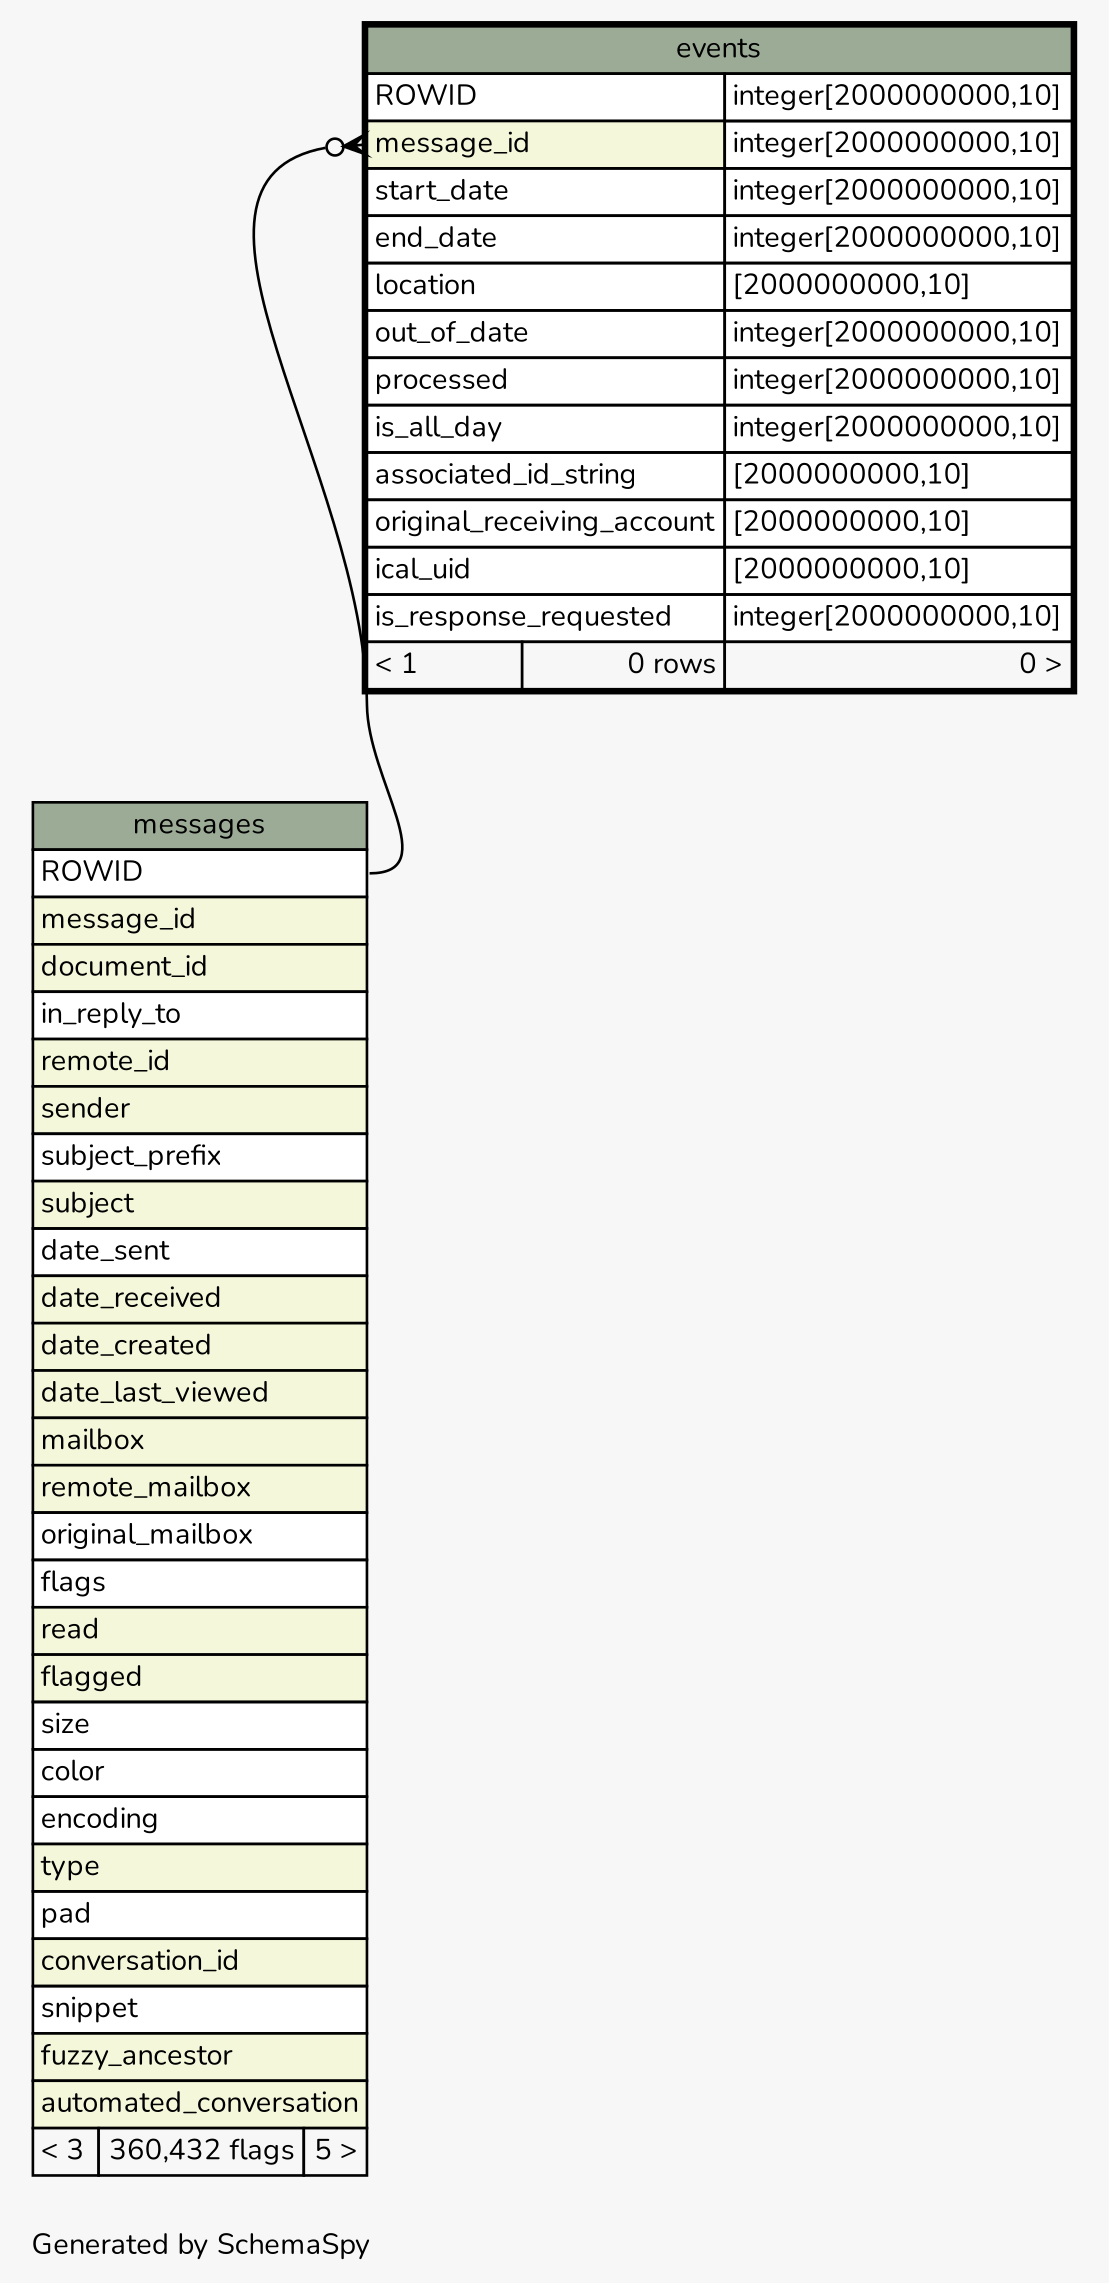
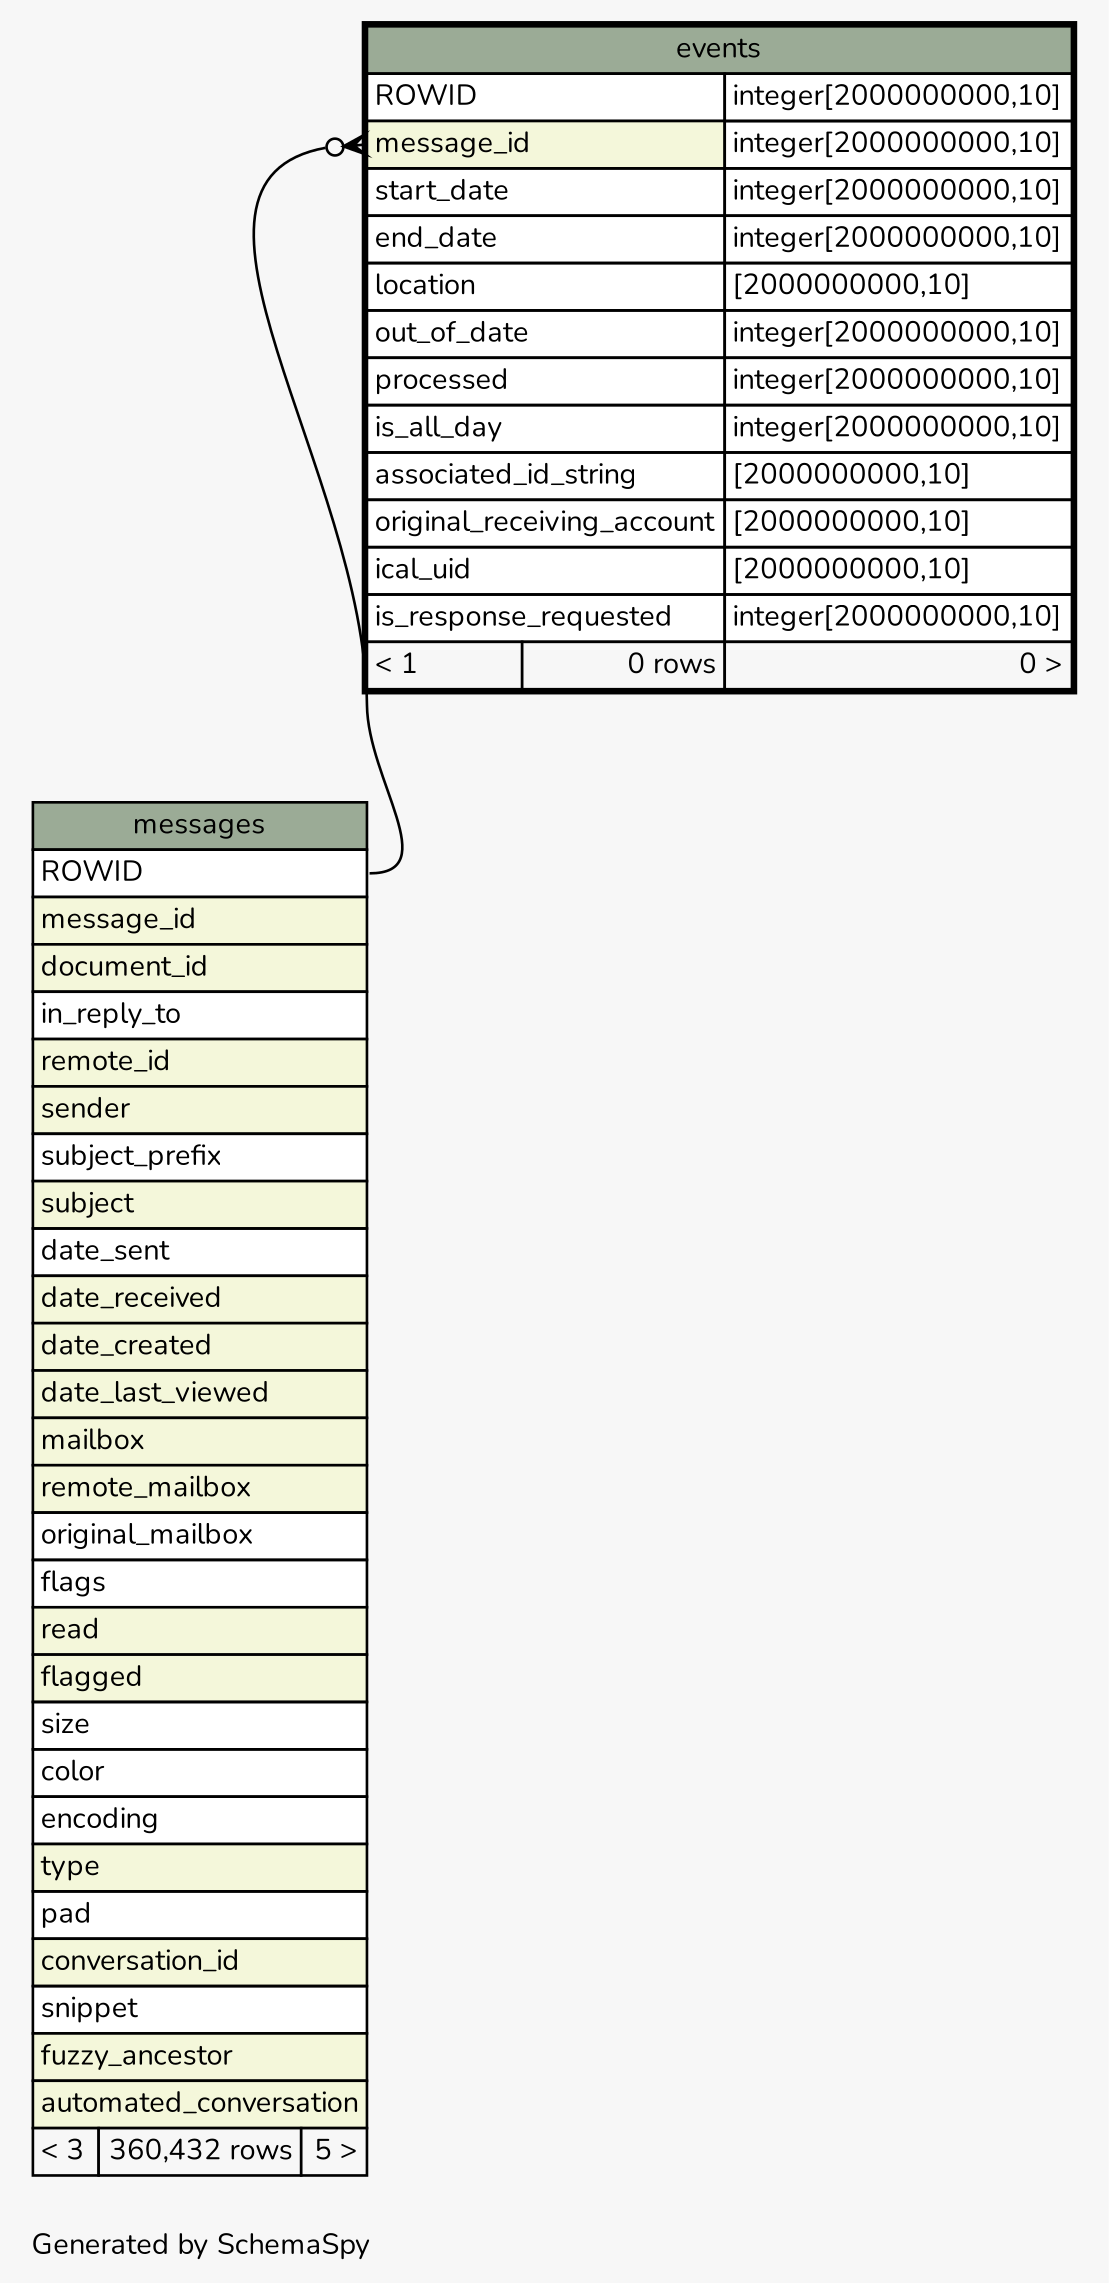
  digraph {
    bgcolor="#f7f7f7"
    fontname=Nunito
    fontsize=11
    label="\nGenerated by SchemaSpy"
    labeljust=l
    nodesep=0.18
    rankdir=TB
    ranksep=0.46
    node [fontname=Nunito fontsize=11 shape=plaintext]
    n1 [label=<     <TABLE BORDER="2" CELLBORDER="1" CELLSPACING="0" BGCOLOR="#ffffff">       <TR><TD COLSPAN="3" BGCOLOR="#9bab96" ALIGN="CENTER">events</TD></TR>       <TR><TD PORT="ROWID" COLSPAN="2" ALIGN="LEFT">ROWID</TD><TD PORT="ROWID.type" ALIGN="LEFT">integer[2000000000,10]</TD></TR>       <TR><TD PORT="message_id" COLSPAN="2" BGCOLOR="#f4f7da" ALIGN="LEFT">message_id</TD><TD PORT="message_id.type" ALIGN="LEFT">integer[2000000000,10]</TD></TR>       <TR><TD PORT="start_date" COLSPAN="2" ALIGN="LEFT">start_date</TD><TD PORT="start_date.type" ALIGN="LEFT">integer[2000000000,10]</TD></TR>       <TR><TD PORT="end_date" COLSPAN="2" ALIGN="LEFT">end_date</TD><TD PORT="end_date.type" ALIGN="LEFT">integer[2000000000,10]</TD></TR>       <TR><TD PORT="location" COLSPAN="2" ALIGN="LEFT">location</TD><TD PORT="location.type" ALIGN="LEFT">[2000000000,10]</TD></TR>       <TR><TD PORT="out_of_date" COLSPAN="2" ALIGN="LEFT">out_of_date</TD><TD PORT="out_of_date.type" ALIGN="LEFT">integer[2000000000,10]</TD></TR>       <TR><TD PORT="processed" COLSPAN="2" ALIGN="LEFT">processed</TD><TD PORT="processed.type" ALIGN="LEFT">integer[2000000000,10]</TD></TR>       <TR><TD PORT="is_all_day" COLSPAN="2" ALIGN="LEFT">is_all_day</TD><TD PORT="is_all_day.type" ALIGN="LEFT">integer[2000000000,10]</TD></TR>       <TR><TD PORT="associated_id_string" COLSPAN="2" ALIGN="LEFT">associated_id_string</TD><TD PORT="associated_id_string.type" ALIGN="LEFT">[2000000000,10]</TD></TR>       <TR><TD PORT="original_receiving_account" COLSPAN="2" ALIGN="LEFT">original_receiving_account</TD><TD PORT="original_receiving_account.type" ALIGN="LEFT">[2000000000,10]</TD></TR>       <TR><TD PORT="ical_uid" COLSPAN="2" ALIGN="LEFT">ical_uid</TD><TD PORT="ical_uid.type" ALIGN="LEFT">[2000000000,10]</TD></TR>       <TR><TD PORT="is_response_requested" COLSPAN="2" ALIGN="LEFT">is_response_requested</TD><TD PORT="is_response_requested.type" ALIGN="LEFT">integer[2000000000,10]</TD></TR>       <TR><TD ALIGN="LEFT" BGCOLOR="#f7f7f7">&lt; 1</TD><TD ALIGN="RIGHT" BGCOLOR="#f7f7f7">0 rows</TD><TD ALIGN="RIGHT" BGCOLOR="#f7f7f7">0 &gt;</TD></TR>     </TABLE>>]
-   n2 [label=<     <TABLE BORDER="0" CELLBORDER="1" CELLSPACING="0" BGCOLOR="#ffffff">       <TR><TD COLSPAN="3" BGCOLOR="#9bab96" ALIGN="CENTER">messages</TD></TR>       <TR><TD PORT="ROWID" COLSPAN="3" ALIGN="LEFT">ROWID</TD></TR>       <TR><TD PORT="message_id" COLSPAN="3" BGCOLOR="#f4f7da" ALIGN="LEFT">message_id</TD></TR>       <TR><TD PORT="document_id" COLSPAN="3" BGCOLOR="#f4f7da" ALIGN="LEFT">document_id</TD></TR>       <TR><TD PORT="in_reply_to" COLSPAN="3" ALIGN="LEFT">in_reply_to</TD></TR>       <TR><TD PORT="remote_id" COLSPAN="3" BGCOLOR="#f4f7da" ALIGN="LEFT">remote_id</TD></TR>       <TR><TD PORT="sender" COLSPAN="3" BGCOLOR="#f4f7da" ALIGN="LEFT">sender</TD></TR>       <TR><TD PORT="subject_prefix" COLSPAN="3" ALIGN="LEFT">subject_prefix</TD></TR>       <TR><TD PORT="subject" COLSPAN="3" BGCOLOR="#f4f7da" ALIGN="LEFT">subject</TD></TR>       <TR><TD PORT="date_sent" COLSPAN="3" ALIGN="LEFT">date_sent</TD></TR>       <TR><TD PORT="date_received" COLSPAN="3" BGCOLOR="#f4f7da" ALIGN="LEFT">date_received</TD></TR>       <TR><TD PORT="date_created" COLSPAN="3" BGCOLOR="#f4f7da" ALIGN="LEFT">date_created</TD></TR>       <TR><TD PORT="date_last_viewed" COLSPAN="3" BGCOLOR="#f4f7da" ALIGN="LEFT">date_last_viewed</TD></TR>       <TR><TD PORT="mailbox" COLSPAN="3" BGCOLOR="#f4f7da" ALIGN="LEFT">mailbox</TD></TR>       <TR><TD PORT="remote_mailbox" COLSPAN="3" BGCOLOR="#f4f7da" ALIGN="LEFT">remote_mailbox</TD></TR>       <TR><TD PORT="original_mailbox" COLSPAN="3" ALIGN="LEFT">original_mailbox</TD></TR>       <TR><TD PORT="flags" COLSPAN="3" ALIGN="LEFT">flags</TD></TR>       <TR><TD PORT="read" COLSPAN="3" BGCOLOR="#f4f7da" ALIGN="LEFT">read</TD></TR>       <TR><TD PORT="flagged" COLSPAN="3" BGCOLOR="#f4f7da" ALIGN="LEFT">flagged</TD></TR>       <TR><TD PORT="size" COLSPAN="3" ALIGN="LEFT">size</TD></TR>       <TR><TD PORT="color" COLSPAN="3" ALIGN="LEFT">color</TD></TR>       <TR><TD PORT="encoding" COLSPAN="3" ALIGN="LEFT">encoding</TD></TR>       <TR><TD PORT="type" COLSPAN="3" BGCOLOR="#f4f7da" ALIGN="LEFT">type</TD></TR>       <TR><TD PORT="pad" COLSPAN="3" ALIGN="LEFT">pad</TD></TR>       <TR><TD PORT="conversation_id" COLSPAN="3" BGCOLOR="#f4f7da" ALIGN="LEFT">conversation_id</TD></TR>       <TR><TD PORT="snippet" COLSPAN="3" ALIGN="LEFT">snippet</TD></TR>       <TR><TD PORT="fuzzy_ancestor" COLSPAN="3" BGCOLOR="#f4f7da" ALIGN="LEFT">fuzzy_ancestor</TD></TR>       <TR><TD PORT="automated_conversation" COLSPAN="3" BGCOLOR="#f4f7da" ALIGN="LEFT">automated_conversation</TD></TR>       <TR><TD ALIGN="LEFT" BGCOLOR="#f7f7f7">&lt; 3</TD><TD ALIGN="RIGHT" BGCOLOR="#f7f7f7">360,432 flags</TD><TD ALIGN="RIGHT" BGCOLOR="#f7f7f7">5 &gt;</TD></TR>     </TABLE>>]
+   n2 [label=<     <TABLE BORDER="0" CELLBORDER="1" CELLSPACING="0" BGCOLOR="#ffffff">       <TR><TD COLSPAN="3" BGCOLOR="#9bab96" ALIGN="CENTER">messages</TD></TR>       <TR><TD PORT="ROWID" COLSPAN="3" ALIGN="LEFT">ROWID</TD></TR>       <TR><TD PORT="message_id" COLSPAN="3" BGCOLOR="#f4f7da" ALIGN="LEFT">message_id</TD></TR>       <TR><TD PORT="document_id" COLSPAN="3" BGCOLOR="#f4f7da" ALIGN="LEFT">document_id</TD></TR>       <TR><TD PORT="in_reply_to" COLSPAN="3" ALIGN="LEFT">in_reply_to</TD></TR>       <TR><TD PORT="remote_id" COLSPAN="3" BGCOLOR="#f4f7da" ALIGN="LEFT">remote_id</TD></TR>       <TR><TD PORT="sender" COLSPAN="3" BGCOLOR="#f4f7da" ALIGN="LEFT">sender</TD></TR>       <TR><TD PORT="subject_prefix" COLSPAN="3" ALIGN="LEFT">subject_prefix</TD></TR>       <TR><TD PORT="subject" COLSPAN="3" BGCOLOR="#f4f7da" ALIGN="LEFT">subject</TD></TR>       <TR><TD PORT="date_sent" COLSPAN="3" ALIGN="LEFT">date_sent</TD></TR>       <TR><TD PORT="date_received" COLSPAN="3" BGCOLOR="#f4f7da" ALIGN="LEFT">date_received</TD></TR>       <TR><TD PORT="date_created" COLSPAN="3" BGCOLOR="#f4f7da" ALIGN="LEFT">date_created</TD></TR>       <TR><TD PORT="date_last_viewed" COLSPAN="3" BGCOLOR="#f4f7da" ALIGN="LEFT">date_last_viewed</TD></TR>       <TR><TD PORT="mailbox" COLSPAN="3" BGCOLOR="#f4f7da" ALIGN="LEFT">mailbox</TD></TR>       <TR><TD PORT="remote_mailbox" COLSPAN="3" BGCOLOR="#f4f7da" ALIGN="LEFT">remote_mailbox</TD></TR>       <TR><TD PORT="original_mailbox" COLSPAN="3" ALIGN="LEFT">original_mailbox</TD></TR>       <TR><TD PORT="flags" COLSPAN="3" ALIGN="LEFT">flags</TD></TR>       <TR><TD PORT="read" COLSPAN="3" BGCOLOR="#f4f7da" ALIGN="LEFT">read</TD></TR>       <TR><TD PORT="flagged" COLSPAN="3" BGCOLOR="#f4f7da" ALIGN="LEFT">flagged</TD></TR>       <TR><TD PORT="size" COLSPAN="3" ALIGN="LEFT">size</TD></TR>       <TR><TD PORT="color" COLSPAN="3" ALIGN="LEFT">color</TD></TR>       <TR><TD PORT="encoding" COLSPAN="3" ALIGN="LEFT">encoding</TD></TR>       <TR><TD PORT="type" COLSPAN="3" BGCOLOR="#f4f7da" ALIGN="LEFT">type</TD></TR>       <TR><TD PORT="pad" COLSPAN="3" ALIGN="LEFT">pad</TD></TR>       <TR><TD PORT="conversation_id" COLSPAN="3" BGCOLOR="#f4f7da" ALIGN="LEFT">conversation_id</TD></TR>       <TR><TD PORT="snippet" COLSPAN="3" ALIGN="LEFT">snippet</TD></TR>       <TR><TD PORT="fuzzy_ancestor" COLSPAN="3" BGCOLOR="#f4f7da" ALIGN="LEFT">fuzzy_ancestor</TD></TR>       <TR><TD PORT="automated_conversation" COLSPAN="3" BGCOLOR="#f4f7da" ALIGN="LEFT">automated_conversation</TD></TR>       <TR><TD ALIGN="LEFT" BGCOLOR="#f7f7f7">&lt; 3</TD><TD ALIGN="RIGHT" BGCOLOR="#f7f7f7">360,432 rows</TD><TD ALIGN="RIGHT" BGCOLOR="#f7f7f7">5 &gt;</TD></TR>     </TABLE>>]
    n1 -> n2 [arrowhead=none arrowsize=0.8 arrowtail=crowodot dir=back headport="ROWID:e" tailport="message_id:w" fontname=Nunito]
  }
